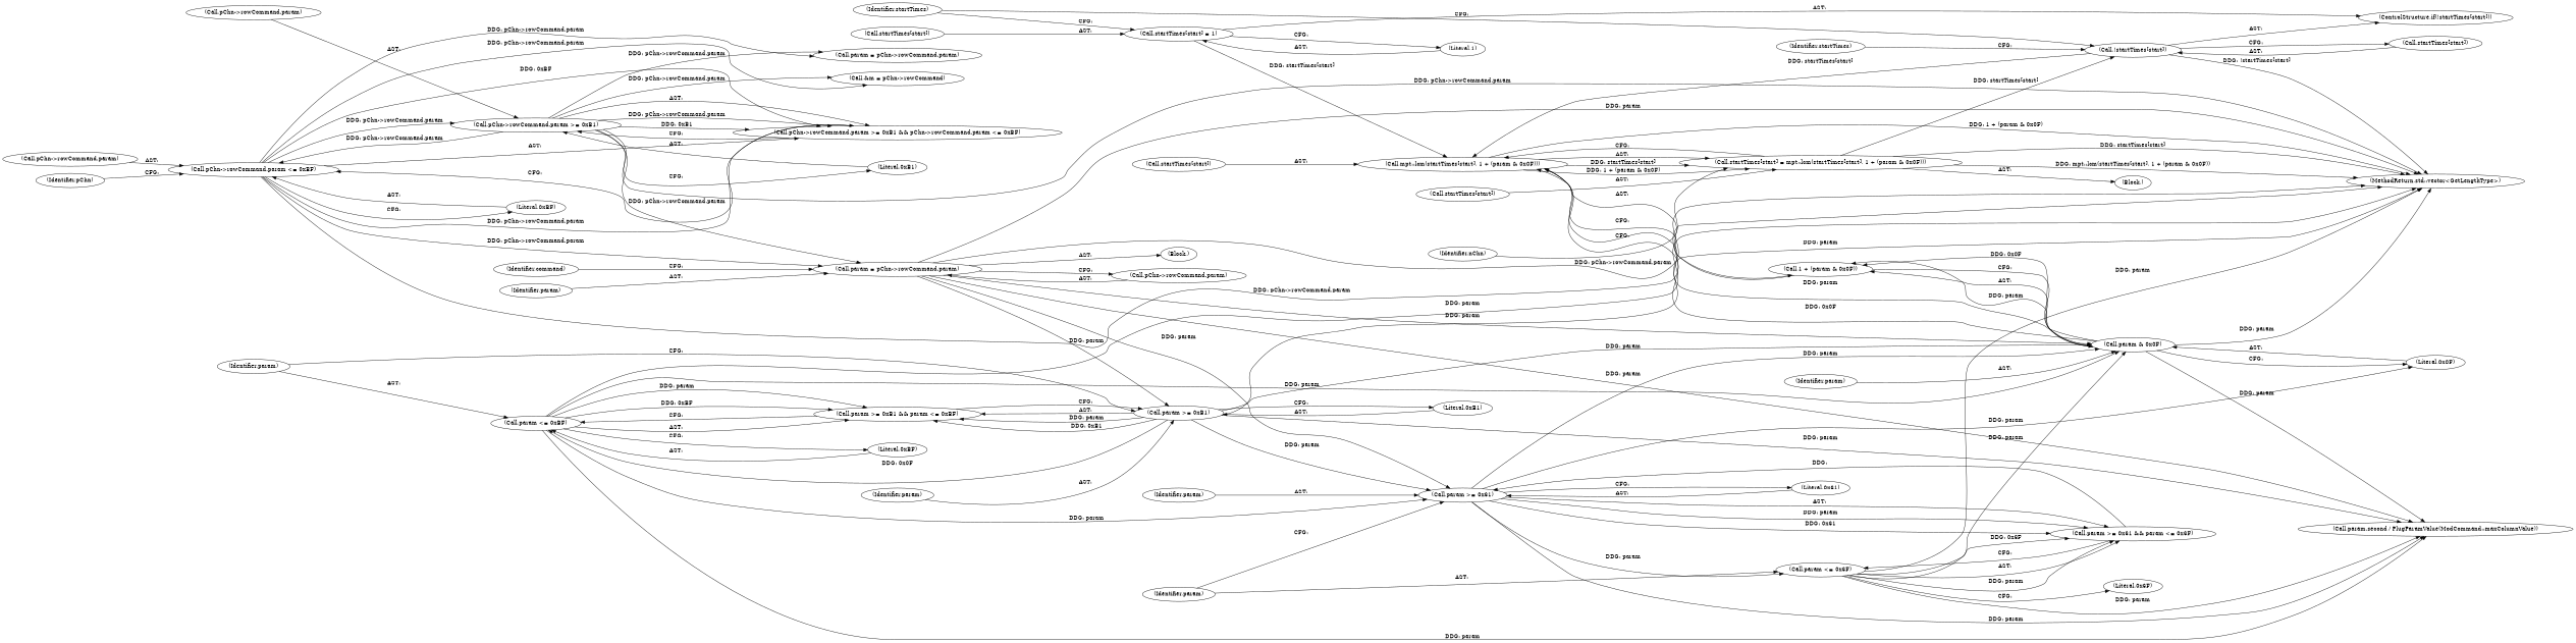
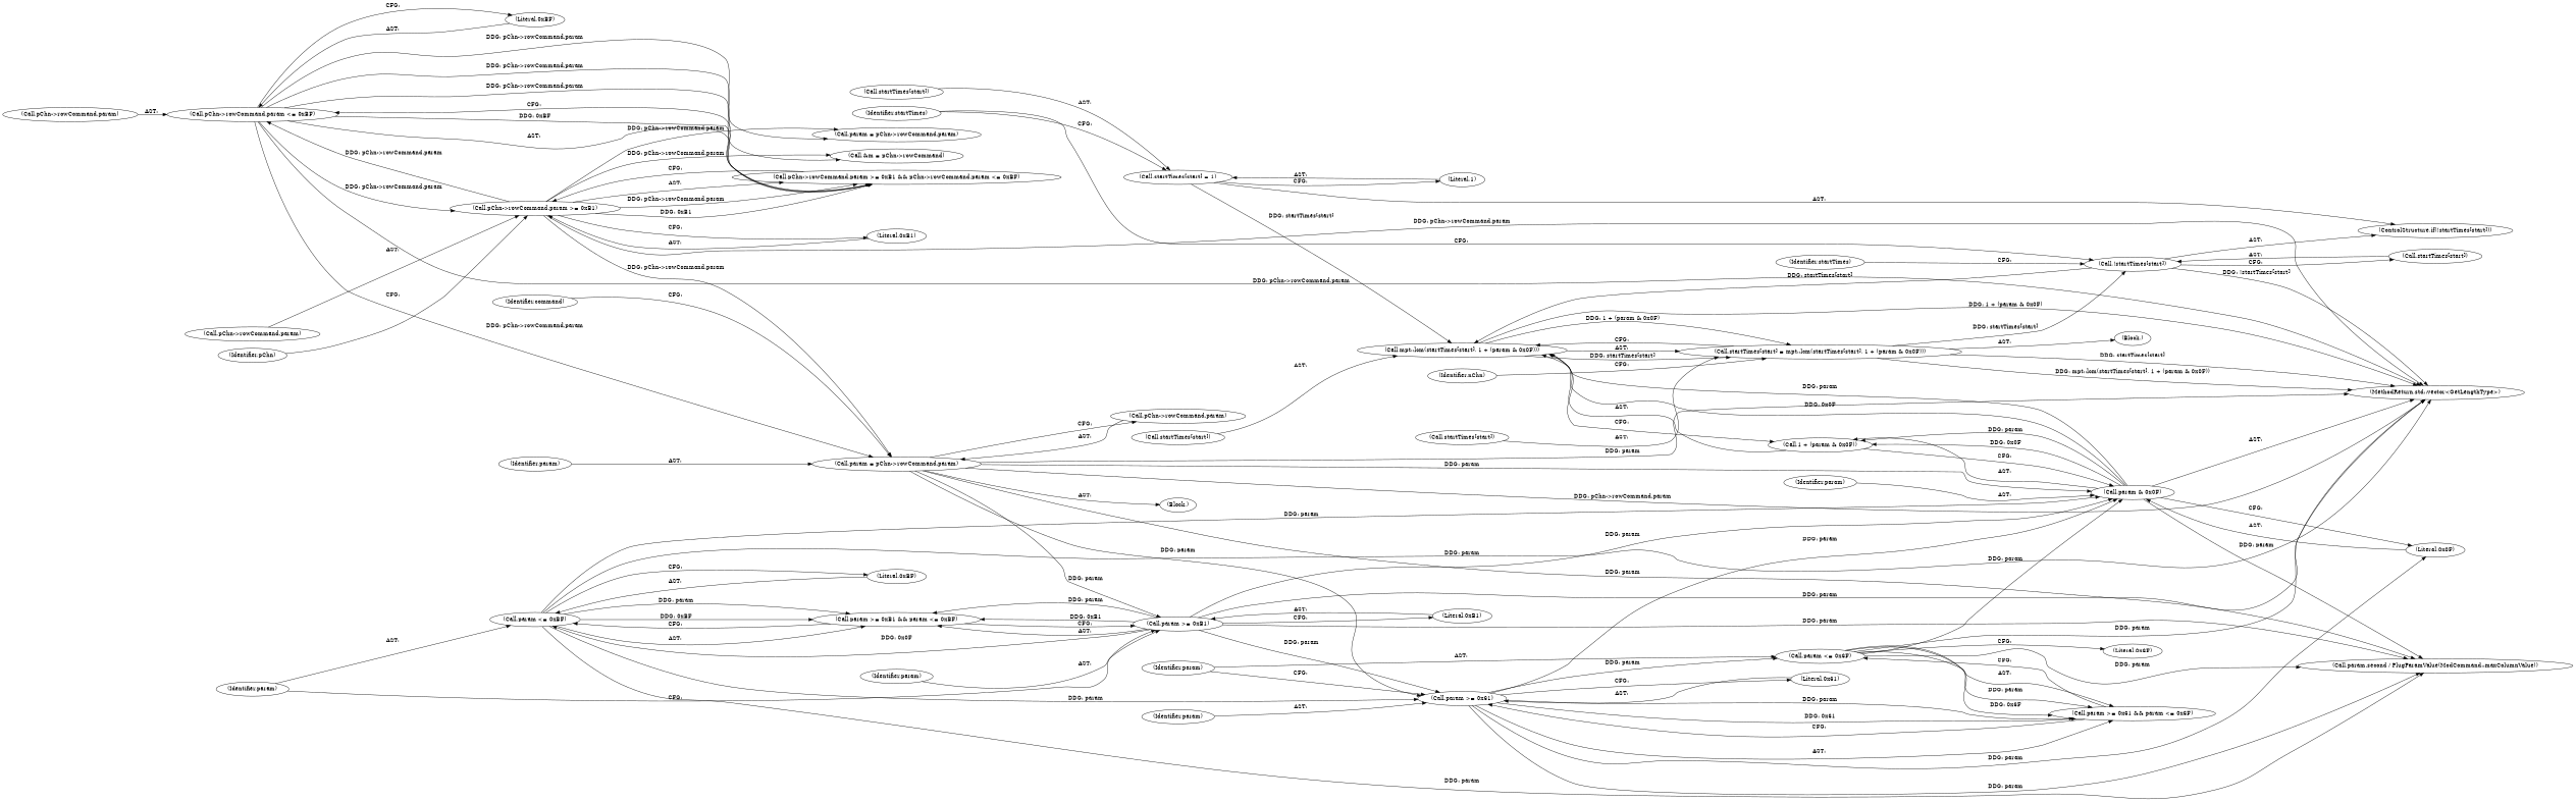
  digraph {
    rankdir=LR
    n1 [label="(Call,mpt::lcm(startTimes[start], 1 + (param & 0x0F)))"]
    n2 [label="(Call,startTimes[start] = mpt::lcm(startTimes[start], 1 + (param & 0x0F)))"]
    n3 [label="(Call,1 + (param & 0x0F))"]
    n4 [label="(MethodReturn,std::vector<GetLengthType>)"]
    n5 [label="(Call,!startTimes[start])"]
    n6 [label="(Block,)"]
    n7 [label="(Call,param & 0x0F)"]
    n8 [label="(Call,startTimes[start] = 1)"]
    n9 [label="(Literal,1)"]
    n10 [label="(ControlStructure,if(!startTimes[start]))"]
    n11 [label="(Call,startTimes[start])"]
    n12 [label="(Literal,0x0F)"]
    n13 [label="(Call,param.second / PlugParamValue(ModCommand::maxColumnValue))"]
    n14 [label="(Call,param <= 0xBF)"]
    n15 [label="(Call,param >= 0x61)"]
    n16 [label="(Call,param >= 0xB1 && param <= 0xBF)"]
    n17 [label="(Literal,0xBF)"]
    n18 [label="(Call,param <= 0x6F)"]
    n19 [label="(Call,param >= 0x61 && param <= 0x6F)"]
    n20 [label="(Literal,0x61)"]
    n21 [label="(Call,param >= 0xB1)"]
    n22 [label="(Literal,0xB1)"]
    n23 [label="(Call,param = pChn->rowCommand.param)"]
    n24 [label="(Block,)"]
    n25 [label="(Call,pChn->rowCommand.param)"]
    n26 [label="(Call,pChn->rowCommand.param <= 0xBF)"]
    n27 [label="(Call,pChn->rowCommand.param >= 0xB1)"]
    n28 [label="(Literal,0xBF)"]
    n29 [label="(Call,pChn->rowCommand.param >= 0xB1 && pChn->rowCommand.param <= 0xBF)"]
    n30 [label="(Call,param = pChn->rowCommand.param)"]
    n31 [label="(Call,&m = pChn->rowCommand)"]
    n32 [label="(Literal,0xB1)"]
    n33 [label="(Literal,0x6F)"]
    n34 [label="(Identifier,param)"]
    n35 [label="(Call,pChn->rowCommand.param)"]
    n36 [label="(Identifier,startTimes)"]
    n37 [label="(Call,startTimes[start])"]
    n38 [label="(Identifier,command)"]
    n39 [label="(Identifier,param)"]
    n40 [label="(Call,startTimes[start])"]
    n41 [label="(Call,startTimes[start])"]
    n42 [label="(Identifier,param)"]
    n43 [label="(Identifier,param)"]
    n44 [label="(Identifier,nChn)"]
    n45 [label="(Identifier,param)"]
    n46 [label="(Identifier,startTimes)"]
    n47 [label="(Call,pChn->rowCommand.param)"]
    n48 [label="(Identifier,pChn)"]
    n49 [label="(Identifier,param)"]
    n1 -> n2 [label="AST: "]
    n1 -> n2 [label="DDG: startTimes[start]"]
    n1 -> n2 [label="DDG: 1 + (param & 0x0F)"]
    n1 -> n3 [label="CFG: "]
    n1 -> n4 [label="DDG: 1 + (param & 0x0F)"]
    n2 -> n1 [label="CFG: "]
    n2 -> n4 [label="DDG: startTimes[start]"]
    n2 -> n4 [label="DDG: mpt::lcm(startTimes[start], 1 + (param & 0x0F))"]
    n2 -> n5 [label="DDG: startTimes[start]"]
    n2 -> n6 [label="AST: "]
    n3 -> n1 [label="AST: "]
    n3 -> n7 [label="CFG: "]
    n5 -> n1 [label="DDG: startTimes[start]"]
    n5 -> n4 [label="DDG: !startTimes[start]"]
    n5 -> n10 [label="AST: "]
    n5 -> n11 [label="CFG: "]
    n7 -> n1 [label="DDG: param"]
    n7 -> n1 [label="DDG: 0x0F"]
    n7 -> n3 [label="AST: "]
    n7 -> n3 [label="DDG: param"]
    n7 -> n3 [label="DDG: 0x0F"]
-   n7 -> n4 [label="DDG: param"]
+   n7 -> n4 [label="AST: "]
    n7 -> n12 [label="CFG: "]
    n7 -> n13 [label="DDG: param"]
    n8 -> n1 [label="DDG: startTimes[start]"]
    n8 -> n9 [label="CFG: "]
    n8 -> n10 [label="AST: "]
    n9 -> n8 [label="AST: "]
    n11 -> n5 [label="AST: "]
    n12 -> n7 [label="AST: "]
    n14 -> n4 [label="DDG: param"]
    n14 -> n7 [label="DDG: param"]
    n14 -> n13 [label="DDG: param"]
    n14 -> n15 [label="DDG: param"]
    n14 -> n16 [label="AST: "]
    n14 -> n16 [label="DDG: param"]
    n14 -> n16 [label="DDG: 0xBF"]
    n14 -> n17 [label="CFG: "]
    n15 -> n7 [label="DDG: param"]
    n15 -> n12 [label="DDG: param"]
    n15 -> n13 [label="DDG: param"]
    n15 -> n18 [label="DDG: param"]
    n15 -> n19 [label="AST: "]
    n15 -> n19 [label="DDG: param"]
    n15 -> n19 [label="DDG: 0x61"]
    n15 -> n20 [label="CFG: "]
    n16 -> n14 [label="CFG: "]
    n16 -> n21 [label="CFG: "]
    n17 -> n14 [label="AST: "]
    n18 -> n4 [label="DDG: param"]
    n18 -> n7 [label="DDG: param"]
    n18 -> n13 [label="DDG: param"]
    n18 -> n19 [label="AST: "]
    n18 -> n19 [label="DDG: param"]
    n18 -> n19 [label="DDG: 0x6F"]
    n18 -> n33 [label="CFG: "]
-   n19 -> n15 [label="DDG: "]
+   n19 -> n15 [label="CFG: "]
    n19 -> n18 [label="CFG: "]
    n20 -> n15 [label="AST: "]
    n21 -> n4 [label="DDG: param"]
    n21 -> n7 [label="DDG: param"]
    n21 -> n13 [label="DDG: param"]
    n21 -> n14 [label="DDG: 0x0F"]
    n21 -> n15 [label="DDG: param"]
    n21 -> n16 [label="AST: "]
    n21 -> n16 [label="DDG: param"]
    n21 -> n16 [label="DDG: 0xB1"]
    n21 -> n22 [label="CFG: "]
    n22 -> n21 [label="AST: "]
    n23 -> n4 [label="DDG: param"]
    n23 -> n4 [label="DDG: pChn->rowCommand.param"]
    n23 -> n7 [label="DDG: param"]
    n23 -> n13 [label="DDG: param"]
    n23 -> n15 [label="DDG: param"]
    n23 -> n21 [label="DDG: param"]
    n23 -> n24 [label="AST: "]
    n23 -> n25 [label="CFG: "]
    n25 -> n23 [label="AST: "]
    n26 -> n4 [label="DDG: pChn->rowCommand.param"]
    n26 -> n23 [label="DDG: pChn->rowCommand.param"]
    n26 -> n27 [label="DDG: pChn->rowCommand.param"]
    n26 -> n28 [label="CFG: "]
    n26 -> n29 [label="AST: "]
    n26 -> n29 [label="DDG: pChn->rowCommand.param"]
    n26 -> n29 [label="DDG: 0xBF"]
    n26 -> n30 [label="DDG: pChn->rowCommand.param"]
    n26 -> n31 [label="DDG: pChn->rowCommand.param"]
    n27 -> n4 [label="DDG: pChn->rowCommand.param"]
    n27 -> n23 [label="DDG: pChn->rowCommand.param"]
    n27 -> n26 [label="DDG: pChn->rowCommand.param"]
    n27 -> n29 [label="AST: "]
    n27 -> n29 [label="DDG: pChn->rowCommand.param"]
    n27 -> n29 [label="DDG: 0xB1"]
    n27 -> n30 [label="DDG: pChn->rowCommand.param"]
    n27 -> n31 [label="DDG: pChn->rowCommand.param"]
    n27 -> n32 [label="CFG: "]
    n28 -> n26 [label="AST: "]
    n29 -> n26 [label="CFG: "]
    n29 -> n27 [label="CFG: "]
    n32 -> n27 [label="AST: "]
    n34 -> n23 [label="AST: "]
    n35 -> n27 [label="AST: "]
    n36 -> n5 [label="CFG: "]
    n37 -> n8 [label="AST: "]
    n38 -> n23 [label="CFG: "]
    n39 -> n7 [label="AST: "]
    n40 -> n2 [label="AST: "]
    n41 -> n1 [label="AST: "]
    n42 -> n15 [label="AST: "]
    n43 -> n14 [label="AST: "]
    n43 -> n21 [label="CFG: "]
    n44 -> n2 [label="CFG: "]
    n45 -> n15 [label="CFG: "]
    n45 -> n18 [label="AST: "]
    n46 -> n5 [label="CFG: "]
    n46 -> n8 [label="CFG: "]
    n47 -> n26 [label="AST: "]
-   n48 -> n26 [label="CFG: "]
+   n48 -> n27 [label="CFG: "]
    n49 -> n21 [label="AST: "]
  }
